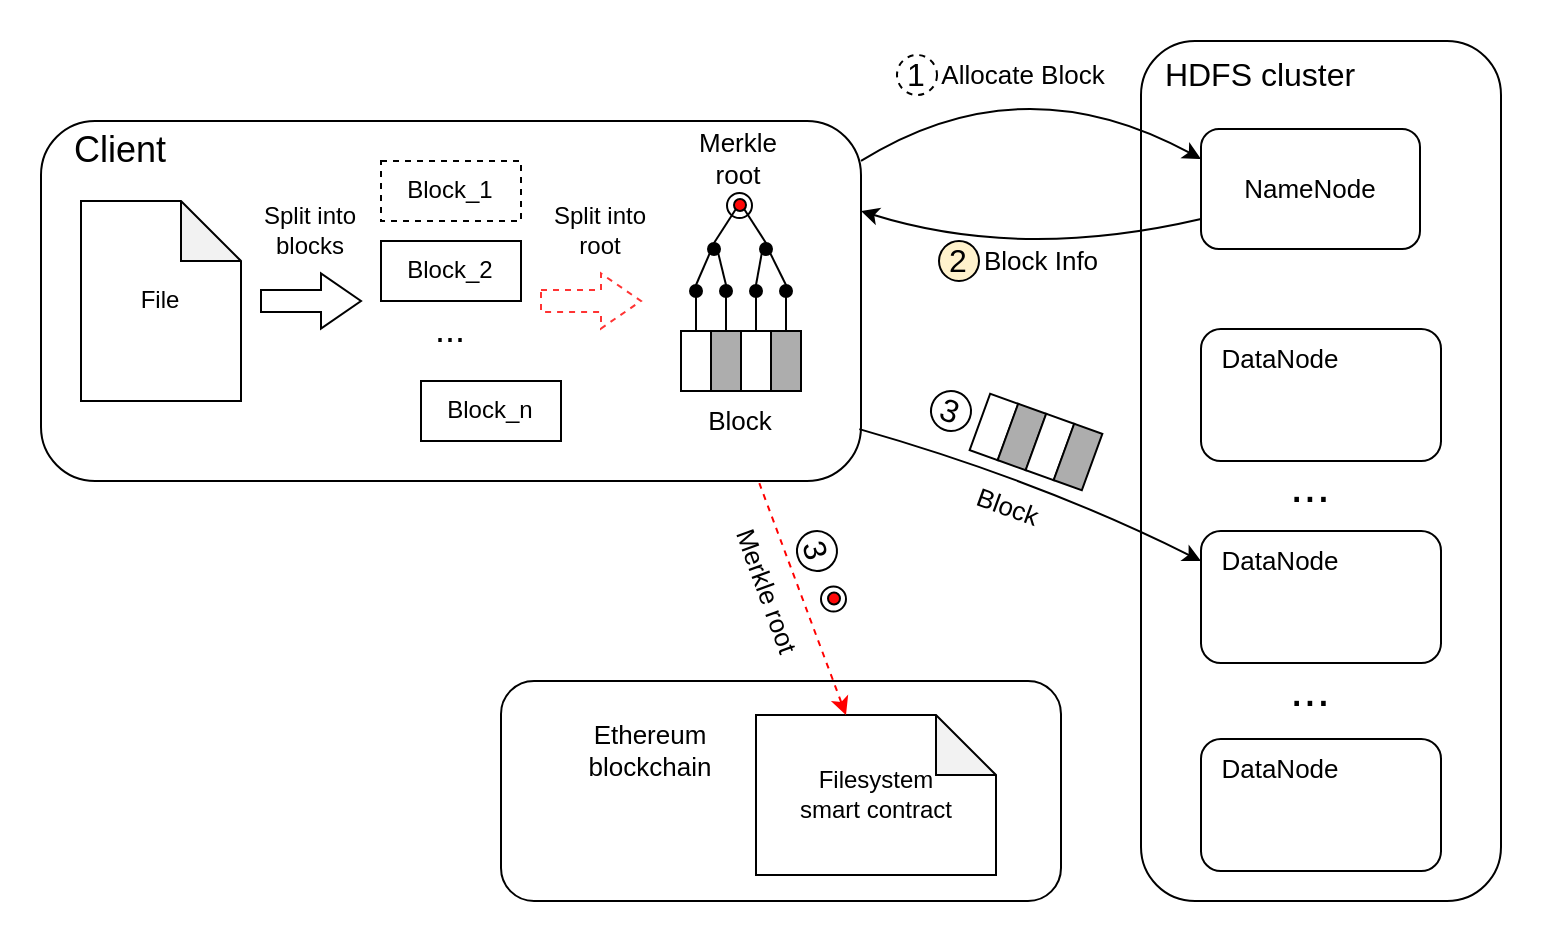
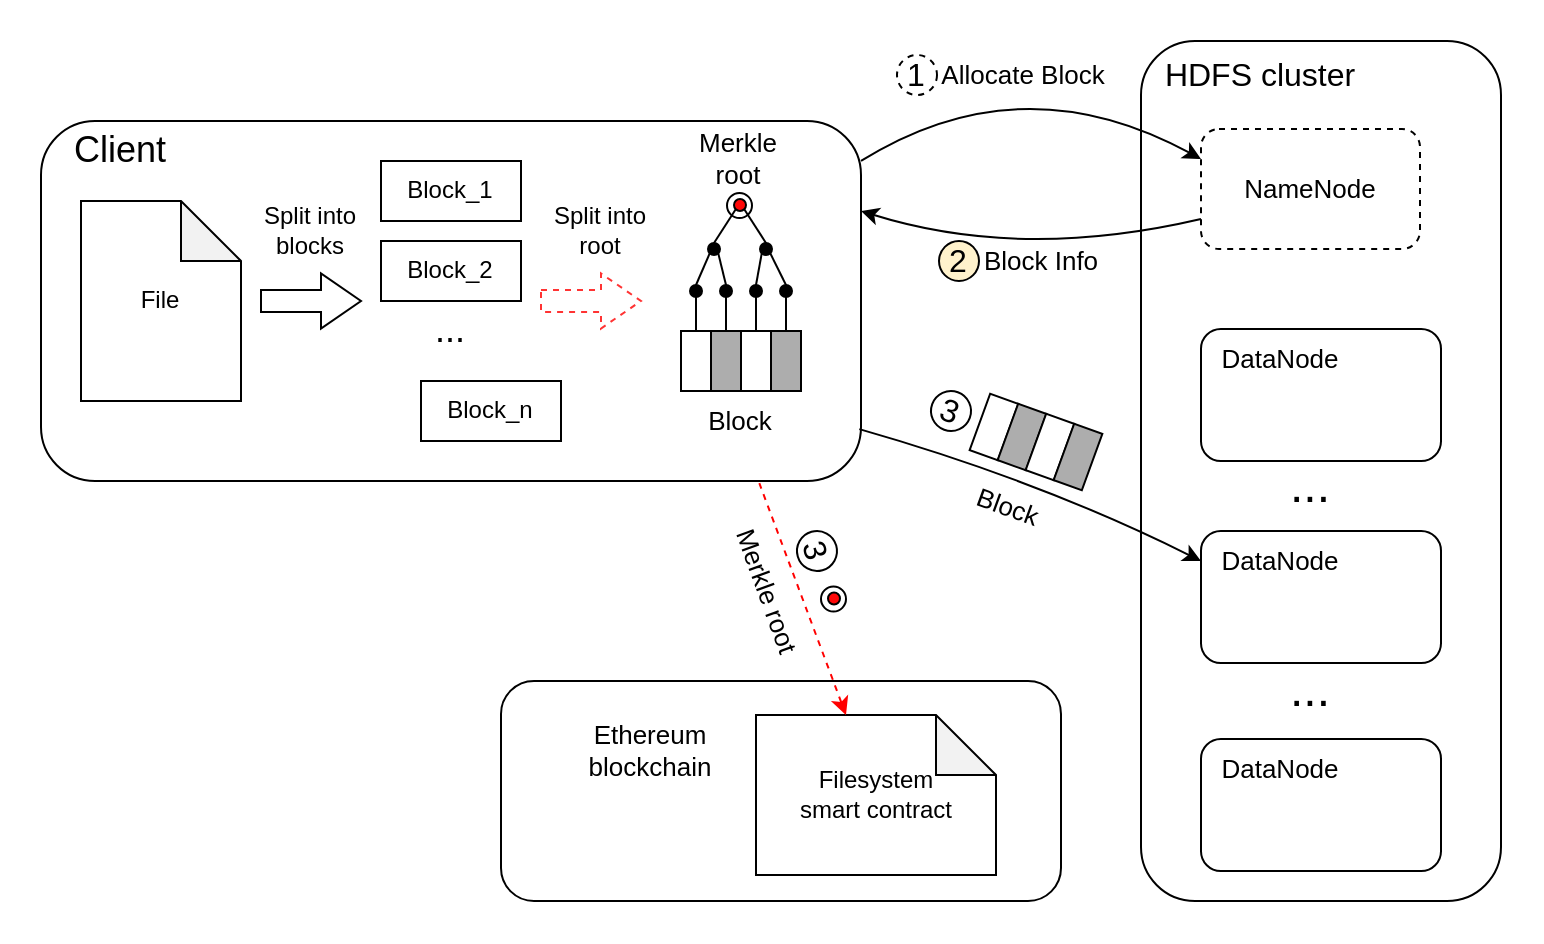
  <mxCell id="0" />
  <mxCell id="1" parent="0" />
  <mxCell id="2" value="" style="rounded=1;whiteSpace=wrap;html=1;shadow=0;labelBackgroundColor=none;labelBorderColor=none;sketch=0;fontFamily=Helvetica;fontSize=13;" vertex="1" parent="1"><mxGeometry x="250" y="340" width="280" height="110" as="geometry" /></mxCell>
  <mxCell id="3" value="" style="rounded=1;whiteSpace=wrap;html=1;shadow=0;labelBackgroundColor=none;labelBorderColor=none;sketch=0;fontFamily=Helvetica;fontSize=16;" vertex="1" parent="1"><mxGeometry x="570" y="20" width="180" height="430" as="geometry" /></mxCell>
  <mxCell id="4" value="HDFS cluster" style="text;html=1;strokeColor=none;fillColor=none;align=center;verticalAlign=middle;whiteSpace=wrap;rounded=0;shadow=0;labelBackgroundColor=none;labelBorderColor=none;sketch=0;fontFamily=Helvetica;fontSize=16;fontColor=default;" vertex="1" parent="1"><mxGeometry x="580" y="22" width="100" height="30" as="geometry" /></mxCell>
  <mxCell id="5" value="" style="rounded=1;whiteSpace=wrap;html=1;" vertex="1" parent="1"><mxGeometry x="20" y="60" width="410" height="180" as="geometry" /></mxCell>
  <mxCell id="6" value="File" style="shape=note;whiteSpace=wrap;html=1;backgroundOutline=1;darkOpacity=0.05;" vertex="1" parent="1"><mxGeometry x="40" y="100" width="80" height="100" as="geometry" /></mxCell>
  <mxCell id="7" value="" style="html=1;shadow=0;dashed=0;align=center;verticalAlign=middle;shape=mxgraph.arrows2.arrow;dy=0.6;dx=20;notch=0;" vertex="1" parent="1"><mxGeometry x="130" y="136.25" width="50" height="27.5" as="geometry" /></mxCell>
- <mxCell id="8" value="Block_1" style="rounded=0;whiteSpace=wrap;html=1;dashed=1;" vertex="1" parent="1"><mxGeometry x="190" y="80" width="70" height="30" as="geometry" /></mxCell>
+ <mxCell id="8" value="Block_1" style="rounded=0;whiteSpace=wrap;html=1;" vertex="1" parent="1"><mxGeometry x="190" y="80" width="70" height="30" as="geometry" /></mxCell>
  <mxCell id="9" value="Split into blocks" style="text;html=1;strokeColor=none;fillColor=none;align=center;verticalAlign=middle;whiteSpace=wrap;rounded=0;" vertex="1" parent="1"><mxGeometry x="125" y="100" width="60" height="30" as="geometry" /></mxCell>
  <mxCell id="10" value="Block_2" style="rounded=0;whiteSpace=wrap;html=1;" vertex="1" parent="1"><mxGeometry x="190" y="120" width="70" height="30" as="geometry" /></mxCell>
  <mxCell id="11" value="Block_n" style="rounded=0;whiteSpace=wrap;html=1;" vertex="1" parent="1"><mxGeometry x="210" y="190" width="70" height="30" as="geometry" /></mxCell>
  <mxCell id="12" value="..." style="text;html=1;strokeColor=none;fillColor=none;align=center;verticalAlign=middle;whiteSpace=wrap;rounded=0;labelBackgroundColor=none;fontSize=18;" vertex="1" parent="1"><mxGeometry x="195" y="150" width="60" height="30" as="geometry" /></mxCell>
  <mxCell id="13" value="Client" style="text;html=1;strokeColor=none;fillColor=none;align=center;verticalAlign=middle;whiteSpace=wrap;rounded=0;labelBackgroundColor=none;fontSize=18;" vertex="1" parent="1"><mxGeometry x="30" y="60" width="60" height="30" as="geometry" /></mxCell>
  <mxCell id="14" value="" style="html=1;shadow=0;dashed=1;align=center;verticalAlign=middle;shape=mxgraph.arrows2.arrow;dy=0.6;dx=20;notch=0;strokeColor=#FF3333;" vertex="1" parent="1"><mxGeometry x="270" y="136.25" width="50" height="27.5" as="geometry" /></mxCell>
  <mxCell id="15" value="Split into root" style="text;html=1;strokeColor=none;fillColor=none;align=center;verticalAlign=middle;whiteSpace=wrap;rounded=0;" vertex="1" parent="1"><mxGeometry x="270" y="100" width="60" height="30" as="geometry" /></mxCell>
  <mxCell id="16" value="" style="rounded=0;whiteSpace=wrap;html=1;labelBackgroundColor=none;fontFamily=Helvetica;fontSize=18;" vertex="1" parent="1"><mxGeometry x="340" y="165" width="15" height="30" as="geometry" /></mxCell>
  <mxCell id="17" style="rounded=0;orthogonalLoop=1;jettySize=auto;html=1;entryX=0.5;entryY=0;entryDx=0;entryDy=0;fontFamily=Helvetica;fontSize=18;fontColor=default;endArrow=none;endFill=0;" edge="1" parent="1" source="18" target="16"><mxGeometry relative="1" as="geometry" /></mxCell>
  <mxCell id="18" value="" style="ellipse;whiteSpace=wrap;html=1;aspect=fixed;rounded=0;labelBackgroundColor=none;fontFamily=Helvetica;fontSize=18;fontColor=default;fillColor=#000000;gradientColor=none;sketch=0;shadow=0;" vertex="1" parent="1"><mxGeometry x="344.5" y="142" width="6" height="6" as="geometry" /></mxCell>
  <mxCell id="19" value="" style="rounded=0;whiteSpace=wrap;html=1;labelBackgroundColor=none;fontFamily=Helvetica;fontSize=18;fillColor=#ADADAD;" vertex="1" parent="1"><mxGeometry x="355" y="165" width="15" height="30" as="geometry" /></mxCell>
  <mxCell id="20" style="rounded=0;orthogonalLoop=1;jettySize=auto;html=1;entryX=0.5;entryY=0;entryDx=0;entryDy=0;fontFamily=Helvetica;fontSize=18;fontColor=default;endArrow=none;endFill=0;" edge="1" parent="1" source="21" target="19"><mxGeometry relative="1" as="geometry" /></mxCell>
  <mxCell id="21" value="" style="ellipse;whiteSpace=wrap;html=1;aspect=fixed;rounded=0;labelBackgroundColor=none;fontFamily=Helvetica;fontSize=18;fontColor=default;fillColor=#000000;gradientColor=none;sketch=0;shadow=0;" vertex="1" parent="1"><mxGeometry x="359.5" y="142" width="6" height="6" as="geometry" /></mxCell>
  <mxCell id="22" value="" style="ellipse;whiteSpace=wrap;html=1;aspect=fixed;rounded=0;labelBackgroundColor=none;fontFamily=Helvetica;fontSize=18;fontColor=default;fillColor=#000000;gradientColor=none;sketch=0;shadow=0;" vertex="1" parent="1"><mxGeometry x="353.5" y="121" width="6" height="6" as="geometry" /></mxCell>
  <mxCell id="23" value="" style="endArrow=none;html=1;rounded=0;fontFamily=Helvetica;fontSize=18;fontColor=default;entryX=0;entryY=1;entryDx=0;entryDy=0;exitX=0.5;exitY=0;exitDx=0;exitDy=0;" edge="1" parent="1" source="18" target="22"><mxGeometry width="50" height="50" relative="1" as="geometry"><mxPoint x="257" y="145" as="sourcePoint" /><mxPoint x="307" y="95" as="targetPoint" /></mxGeometry></mxCell>
  <mxCell id="24" value="" style="endArrow=none;html=1;rounded=0;fontFamily=Helvetica;fontSize=18;fontColor=default;entryX=1;entryY=1;entryDx=0;entryDy=0;exitX=0.5;exitY=0;exitDx=0;exitDy=0;" edge="1" parent="1" source="21" target="22"><mxGeometry width="50" height="50" relative="1" as="geometry"><mxPoint x="397" y="115" as="sourcePoint" /><mxPoint x="344.046" y="80.204" as="targetPoint" /></mxGeometry></mxCell>
  <mxCell id="25" value="" style="rounded=0;whiteSpace=wrap;html=1;labelBackgroundColor=none;fontFamily=Helvetica;fontSize=18;" vertex="1" parent="1"><mxGeometry x="370" y="165" width="15" height="30" as="geometry" /></mxCell>
  <mxCell id="26" style="rounded=0;orthogonalLoop=1;jettySize=auto;html=1;entryX=0.5;entryY=0;entryDx=0;entryDy=0;fontFamily=Helvetica;fontSize=18;fontColor=default;endArrow=none;endFill=0;" edge="1" parent="1" source="27" target="25"><mxGeometry relative="1" as="geometry" /></mxCell>
  <mxCell id="27" value="" style="ellipse;whiteSpace=wrap;html=1;aspect=fixed;rounded=0;labelBackgroundColor=none;fontFamily=Helvetica;fontSize=18;fontColor=default;fillColor=#000000;gradientColor=none;sketch=0;shadow=0;" vertex="1" parent="1"><mxGeometry x="374.5" y="142" width="6" height="6" as="geometry" /></mxCell>
  <mxCell id="28" value="" style="rounded=0;whiteSpace=wrap;html=1;labelBackgroundColor=none;fontFamily=Helvetica;fontSize=18;fillColor=#ADADAD;" vertex="1" parent="1"><mxGeometry x="385" y="165" width="15" height="30" as="geometry" /></mxCell>
  <mxCell id="29" style="rounded=0;orthogonalLoop=1;jettySize=auto;html=1;entryX=0.5;entryY=0;entryDx=0;entryDy=0;fontFamily=Helvetica;fontSize=18;fontColor=default;endArrow=none;endFill=0;" edge="1" parent="1" source="30" target="28"><mxGeometry relative="1" as="geometry" /></mxCell>
  <mxCell id="30" value="" style="ellipse;whiteSpace=wrap;html=1;aspect=fixed;rounded=0;labelBackgroundColor=none;fontFamily=Helvetica;fontSize=18;fontColor=default;fillColor=#000000;gradientColor=none;sketch=0;shadow=0;" vertex="1" parent="1"><mxGeometry x="389.5" y="142" width="6" height="6" as="geometry" /></mxCell>
  <mxCell id="31" value="" style="ellipse;whiteSpace=wrap;html=1;aspect=fixed;rounded=0;labelBackgroundColor=none;fontFamily=Helvetica;fontSize=18;fontColor=default;fillColor=#000000;gradientColor=none;sketch=0;shadow=0;" vertex="1" parent="1"><mxGeometry x="379.5" y="121" width="6" height="6" as="geometry" /></mxCell>
  <mxCell id="32" value="" style="endArrow=none;html=1;rounded=0;fontFamily=Helvetica;fontSize=18;fontColor=default;entryX=0;entryY=1;entryDx=0;entryDy=0;exitX=0.5;exitY=0;exitDx=0;exitDy=0;" edge="1" parent="1" source="27" target="31"><mxGeometry width="50" height="50" relative="1" as="geometry"><mxPoint x="287" y="145" as="sourcePoint" /><mxPoint x="337" y="95" as="targetPoint" /></mxGeometry></mxCell>
  <mxCell id="33" value="" style="endArrow=none;html=1;rounded=0;fontFamily=Helvetica;fontSize=18;fontColor=default;entryX=1;entryY=1;entryDx=0;entryDy=0;exitX=0.5;exitY=0;exitDx=0;exitDy=0;" edge="1" parent="1" source="30" target="31"><mxGeometry width="50" height="50" relative="1" as="geometry"><mxPoint x="427" y="115" as="sourcePoint" /><mxPoint x="374.046" y="80.204" as="targetPoint" /></mxGeometry></mxCell>
  <mxCell id="34" value="" style="ellipse;whiteSpace=wrap;html=1;aspect=fixed;rounded=0;shadow=0;labelBackgroundColor=none;sketch=0;fontFamily=Helvetica;fontSize=18;gradientColor=none;" vertex="1" parent="1"><mxGeometry x="363" y="96" width="12.5" height="12.5" as="geometry" /></mxCell>
  <mxCell id="35" value="" style="ellipse;whiteSpace=wrap;html=1;aspect=fixed;rounded=0;labelBackgroundColor=none;fontFamily=Helvetica;fontSize=18;sketch=0;shadow=0;fillColor=#FF0808;" vertex="1" parent="1"><mxGeometry x="366.5" y="99" width="6" height="6" as="geometry" /></mxCell>
  <mxCell id="36" value="" style="endArrow=none;html=1;rounded=0;fontFamily=Helvetica;fontSize=18;fontColor=default;exitX=0.5;exitY=0;exitDx=0;exitDy=0;entryX=0;entryY=1;entryDx=0;entryDy=0;" edge="1" parent="1" source="22" target="35"><mxGeometry width="50" height="50" relative="1" as="geometry"><mxPoint x="337" y="25" as="sourcePoint" /><mxPoint x="387" y="-25" as="targetPoint" /></mxGeometry></mxCell>
  <mxCell id="37" value="" style="endArrow=none;html=1;rounded=0;fontFamily=Helvetica;fontSize=18;fontColor=default;exitX=0.5;exitY=0;exitDx=0;exitDy=0;entryX=1;entryY=1;entryDx=0;entryDy=0;" edge="1" parent="1" source="31" target="35"><mxGeometry width="50" height="50" relative="1" as="geometry"><mxPoint x="437" y="45" as="sourcePoint" /><mxPoint x="487" y="-5" as="targetPoint" /></mxGeometry></mxCell>
  <mxCell id="38" value="Block" style="text;html=1;strokeColor=none;fillColor=none;align=center;verticalAlign=middle;whiteSpace=wrap;rounded=0;shadow=0;labelBackgroundColor=none;sketch=0;fontFamily=Helvetica;fontSize=13;fontColor=default;" vertex="1" parent="1"><mxGeometry x="340" y="195" width="60" height="30" as="geometry" /></mxCell>
  <mxCell id="39" value="Merkle root" style="text;html=1;strokeColor=none;fillColor=none;align=center;verticalAlign=middle;whiteSpace=wrap;rounded=0;shadow=0;labelBackgroundColor=none;sketch=0;fontFamily=Helvetica;fontSize=13;fontColor=default;" vertex="1" parent="1"><mxGeometry x="339.25" y="64" width="60" height="30" as="geometry" /></mxCell>
  <mxCell id="40" value="" style="rounded=1;whiteSpace=wrap;html=1;shadow=0;labelBackgroundColor=none;sketch=0;fontFamily=Helvetica;fontSize=13;" vertex="1" parent="1"><mxGeometry x="600" y="164" width="120" height="66" as="geometry" /></mxCell>
  <mxCell id="41" value="DataNode" style="text;html=1;strokeColor=none;fillColor=none;align=center;verticalAlign=middle;whiteSpace=wrap;rounded=0;shadow=0;labelBackgroundColor=none;sketch=0;fontFamily=Helvetica;fontSize=13;fontColor=default;" vertex="1" parent="1"><mxGeometry x="600" y="164" width="80" height="30" as="geometry" /></mxCell>
- <mxCell id="42" value="NameNode" style="rounded=1;whiteSpace=wrap;html=1;shadow=0;labelBackgroundColor=none;sketch=0;fontFamily=Helvetica;fontSize=13;" vertex="1" parent="1"><mxGeometry x="600" y="64" width="109.5" height="60" as="geometry" /></mxCell>
+ <mxCell id="42" value="NameNode" style="rounded=1;whiteSpace=wrap;html=1;shadow=0;labelBackgroundColor=none;sketch=0;fontFamily=Helvetica;fontSize=13;dashed=1;" vertex="1" parent="1"><mxGeometry x="600" y="64" width="109.5" height="60" as="geometry" /></mxCell>
  <mxCell id="43" value="" style="endArrow=classic;html=1;fontFamily=Helvetica;fontSize=13;fontColor=default;exitX=1;exitY=0.111;exitDx=0;exitDy=0;entryX=0;entryY=0.25;entryDx=0;entryDy=0;curved=1;exitPerimeter=0;" edge="1" parent="1" source="5" target="42"><mxGeometry width="50" height="50" relative="1" as="geometry"><mxPoint x="60" y="-30" as="sourcePoint" /><mxPoint x="110" y="-80" as="targetPoint" /><Array as="points"><mxPoint x="510" y="30" /></Array></mxGeometry></mxCell>
  <mxCell id="44" value="Allocate Block" style="edgeLabel;html=1;align=center;verticalAlign=middle;resizable=0;points=[];fontSize=13;fontFamily=Helvetica;fontColor=default;rotation=0;" vertex="1" connectable="0" parent="43"><mxGeometry x="0.201" y="-11" relative="1" as="geometry"><mxPoint x="-15" y="-14" as="offset" /></mxGeometry></mxCell>
  <mxCell id="45" value="" style="endArrow=classic;html=1;fontFamily=Helvetica;fontSize=13;fontColor=default;curved=1;exitX=0;exitY=0.75;exitDx=0;exitDy=0;entryX=1;entryY=0.25;entryDx=0;entryDy=0;" edge="1" parent="1" source="42" target="5"><mxGeometry width="50" height="50" relative="1" as="geometry"><mxPoint x="270" y="-150" as="sourcePoint" /><mxPoint x="320" y="-200" as="targetPoint" /><Array as="points"><mxPoint x="510" y="130" /></Array></mxGeometry></mxCell>
  <mxCell id="46" value="Block Info" style="edgeLabel;html=1;align=center;verticalAlign=middle;resizable=0;points=[];fontSize=13;fontFamily=Helvetica;fontColor=default;" vertex="1" connectable="0" parent="45"><mxGeometry x="-0.087" y="-7" relative="1" as="geometry"><mxPoint x="-1" y="9" as="offset" /></mxGeometry></mxCell>
  <mxCell id="47" value="" style="rounded=1;whiteSpace=wrap;html=1;shadow=0;labelBackgroundColor=none;sketch=0;fontFamily=Helvetica;fontSize=13;" vertex="1" parent="1"><mxGeometry x="600" y="265" width="120" height="66" as="geometry" /></mxCell>
  <mxCell id="48" value="DataNode" style="text;html=1;strokeColor=none;fillColor=none;align=center;verticalAlign=middle;whiteSpace=wrap;rounded=0;shadow=0;labelBackgroundColor=none;sketch=0;fontFamily=Helvetica;fontSize=13;fontColor=default;" vertex="1" parent="1"><mxGeometry x="600" y="265" width="80" height="30" as="geometry" /></mxCell>
  <mxCell id="49" value="" style="rounded=1;whiteSpace=wrap;html=1;shadow=0;labelBackgroundColor=none;sketch=0;fontFamily=Helvetica;fontSize=13;" vertex="1" parent="1"><mxGeometry x="600" y="369" width="120" height="66" as="geometry" /></mxCell>
  <mxCell id="50" value="DataNode" style="text;html=1;strokeColor=none;fillColor=none;align=center;verticalAlign=middle;whiteSpace=wrap;rounded=0;shadow=0;labelBackgroundColor=none;sketch=0;fontFamily=Helvetica;fontSize=13;fontColor=default;" vertex="1" parent="1"><mxGeometry x="600" y="369" width="80" height="30" as="geometry" /></mxCell>
  <mxCell id="51" value="" style="endArrow=classic;html=1;fontFamily=Helvetica;fontSize=13;fontColor=default;curved=1;exitX=0.998;exitY=0.856;exitDx=0;exitDy=0;entryX=0;entryY=0.5;entryDx=0;entryDy=0;exitPerimeter=0;" edge="1" parent="1" source="5" target="48"><mxGeometry width="50" height="50" relative="1" as="geometry"><mxPoint x="430" y="390" as="sourcePoint" /><mxPoint x="480" y="340" as="targetPoint" /><Array as="points"><mxPoint x="520" y="240" /></Array></mxGeometry></mxCell>
  <mxCell id="52" value="1" style="ellipse;whiteSpace=wrap;html=1;aspect=fixed;rounded=0;shadow=0;labelBackgroundColor=none;sketch=0;fontFamily=Helvetica;fontSize=16;labelBorderColor=none;fontStyle=0;dashed=1;" vertex="1" parent="1"><mxGeometry x="448" y="27" width="20" height="20" as="geometry" /></mxCell>
  <mxCell id="53" value="2" style="ellipse;whiteSpace=wrap;html=1;aspect=fixed;rounded=0;shadow=0;labelBackgroundColor=none;sketch=0;fontFamily=Helvetica;fontSize=16;labelBorderColor=none;fontStyle=0;fillColor=#fff2cc;" vertex="1" parent="1"><mxGeometry x="469" y="120" width="20" height="20" as="geometry" /></mxCell>
  <mxCell id="54" value="3" style="ellipse;whiteSpace=wrap;html=1;aspect=fixed;rounded=0;shadow=0;labelBackgroundColor=none;sketch=0;fontFamily=Helvetica;fontSize=16;labelBorderColor=none;fontStyle=0;rotation=20;" vertex="1" parent="1"><mxGeometry x="465" y="195" width="20" height="20" as="geometry" /></mxCell>
  <mxCell id="55" value="" style="rounded=0;whiteSpace=wrap;html=1;labelBackgroundColor=none;fontFamily=Helvetica;fontSize=18;rotation=20;" vertex="1" parent="1"><mxGeometry x="489" y="198" width="15" height="30" as="geometry" /></mxCell>
  <mxCell id="56" value="" style="rounded=0;whiteSpace=wrap;html=1;labelBackgroundColor=none;fontFamily=Helvetica;fontSize=18;fillColor=#ADADAD;rotation=20;" vertex="1" parent="1"><mxGeometry x="503" y="203" width="15" height="30" as="geometry" /></mxCell>
  <mxCell id="57" value="" style="rounded=0;whiteSpace=wrap;html=1;labelBackgroundColor=none;fontFamily=Helvetica;fontSize=18;rotation=20;" vertex="1" parent="1"><mxGeometry x="517" y="208" width="15" height="30" as="geometry" /></mxCell>
  <mxCell id="58" value="" style="rounded=0;whiteSpace=wrap;html=1;labelBackgroundColor=none;fontFamily=Helvetica;fontSize=18;fillColor=#ADADAD;rotation=20;" vertex="1" parent="1"><mxGeometry x="531" y="213" width="15" height="30" as="geometry" /></mxCell>
  <mxCell id="59" value="..." style="text;html=1;strokeColor=none;fillColor=none;align=center;verticalAlign=middle;whiteSpace=wrap;rounded=0;labelBackgroundColor=none;fontSize=24;" vertex="1" parent="1"><mxGeometry x="624.75" y="330" width="60" height="30" as="geometry" /></mxCell>
  <mxCell id="60" value="..." style="text;html=1;strokeColor=none;fillColor=none;align=center;verticalAlign=middle;whiteSpace=wrap;rounded=0;labelBackgroundColor=none;fontSize=24;" vertex="1" parent="1"><mxGeometry x="624.75" y="228" width="60" height="30" as="geometry" /></mxCell>
  <mxCell id="61" value="" style="shape=image;imageAspect=0;aspect=fixed;verticalLabelPosition=bottom;verticalAlign=top;rounded=0;shadow=0;labelBackgroundColor=none;labelBorderColor=none;sketch=0;fontFamily=Helvetica;fontSize=13;fontColor=default;strokeColor=#666666;fillColor=#FF0808;gradientColor=none;html=1;image=https://avatars.githubusercontent.com/u/6250754?s=200&amp;v=4;" vertex="1" parent="1"><mxGeometry x="250" y="350" width="50" height="50" as="geometry" /></mxCell>
  <mxCell id="62" value="Ethereum blockchain" style="text;html=1;strokeColor=none;fillColor=none;align=center;verticalAlign=middle;whiteSpace=wrap;rounded=0;shadow=0;labelBackgroundColor=none;labelBorderColor=none;sketch=0;fontFamily=Helvetica;fontSize=13;fontColor=default;" vertex="1" parent="1"><mxGeometry x="295" y="360" width="60" height="30" as="geometry" /></mxCell>
  <mxCell id="63" value="Filesystem&lt;br&gt;smart contract" style="shape=note;whiteSpace=wrap;html=1;backgroundOutline=1;darkOpacity=0.05;" vertex="1" parent="1"><mxGeometry x="377.5" y="357" width="120" height="80" as="geometry" /></mxCell>
  <mxCell id="64" value="" style="endArrow=classic;html=1;fontFamily=Helvetica;fontSize=13;fontColor=default;curved=1;exitX=0.876;exitY=1.006;exitDx=0;exitDy=0;exitPerimeter=0;entryX=0;entryY=0;entryDx=45;entryDy=0;entryPerimeter=0;dashed=1;strokeColor=#FF0000;" edge="1" parent="1" source="5" target="63"><mxGeometry width="50" height="50" relative="1" as="geometry"><mxPoint x="190" y="330" as="sourcePoint" /><mxPoint x="240" y="280" as="targetPoint" /><Array as="points" /></mxGeometry></mxCell>
  <mxCell id="65" value="" style="ellipse;whiteSpace=wrap;html=1;aspect=fixed;rounded=0;shadow=0;labelBackgroundColor=none;sketch=0;fontFamily=Helvetica;fontSize=18;gradientColor=none;" vertex="1" parent="1"><mxGeometry x="410" y="292.75" width="12.5" height="12.5" as="geometry" /></mxCell>
  <mxCell id="66" value="" style="ellipse;whiteSpace=wrap;html=1;aspect=fixed;rounded=0;labelBackgroundColor=none;fontFamily=Helvetica;fontSize=18;sketch=0;shadow=0;fillColor=#FF0808;" vertex="1" parent="1"><mxGeometry x="413.5" y="295.75" width="6" height="6" as="geometry" /></mxCell>
  <mxCell id="67" value="3" style="ellipse;whiteSpace=wrap;html=1;aspect=fixed;rounded=0;shadow=0;labelBackgroundColor=none;sketch=0;fontFamily=Helvetica;fontSize=16;labelBorderColor=none;fontStyle=0;rotation=74;" vertex="1" parent="1"><mxGeometry x="398" y="265" width="20" height="20" as="geometry" /></mxCell>
  <mxCell id="68" value="Block" style="text;html=1;strokeColor=none;fillColor=none;align=center;verticalAlign=middle;whiteSpace=wrap;rounded=0;shadow=0;labelBackgroundColor=none;labelBorderColor=none;sketch=0;fontFamily=Helvetica;fontSize=13;fontColor=default;rotation=20;" vertex="1" parent="1"><mxGeometry x="474" y="238" width="60" height="30" as="geometry" /></mxCell>
  <mxCell id="69" value="Merkle root" style="text;html=1;strokeColor=none;fillColor=none;align=center;verticalAlign=middle;whiteSpace=wrap;rounded=0;shadow=0;labelBackgroundColor=none;labelBorderColor=none;sketch=0;fontFamily=Helvetica;fontSize=13;fontColor=default;rotation=70;" vertex="1" parent="1"><mxGeometry x="343.5" y="280" width="80" height="30" as="geometry" /></mxCell>
